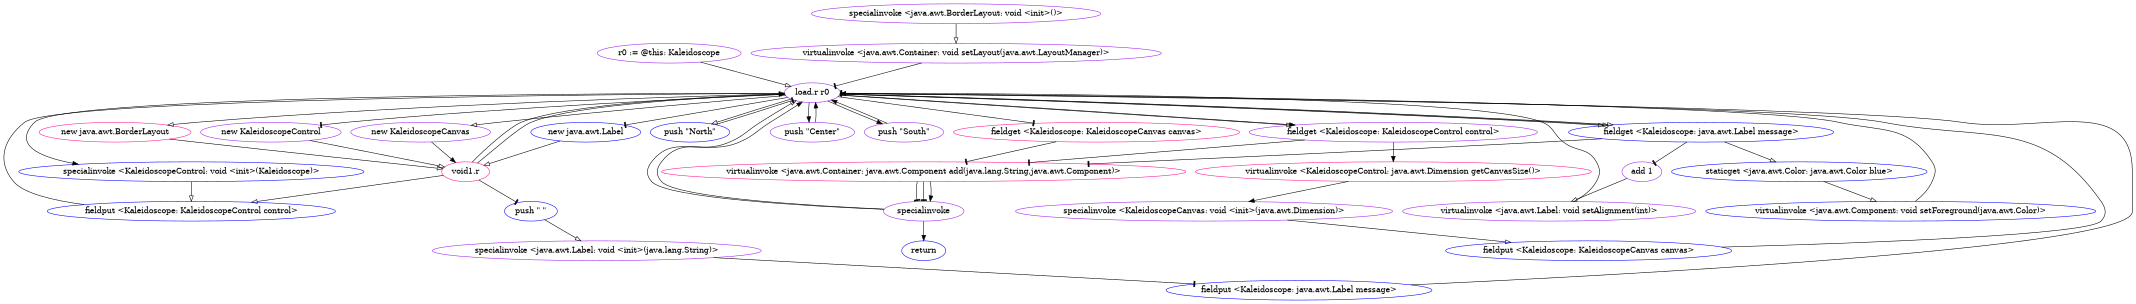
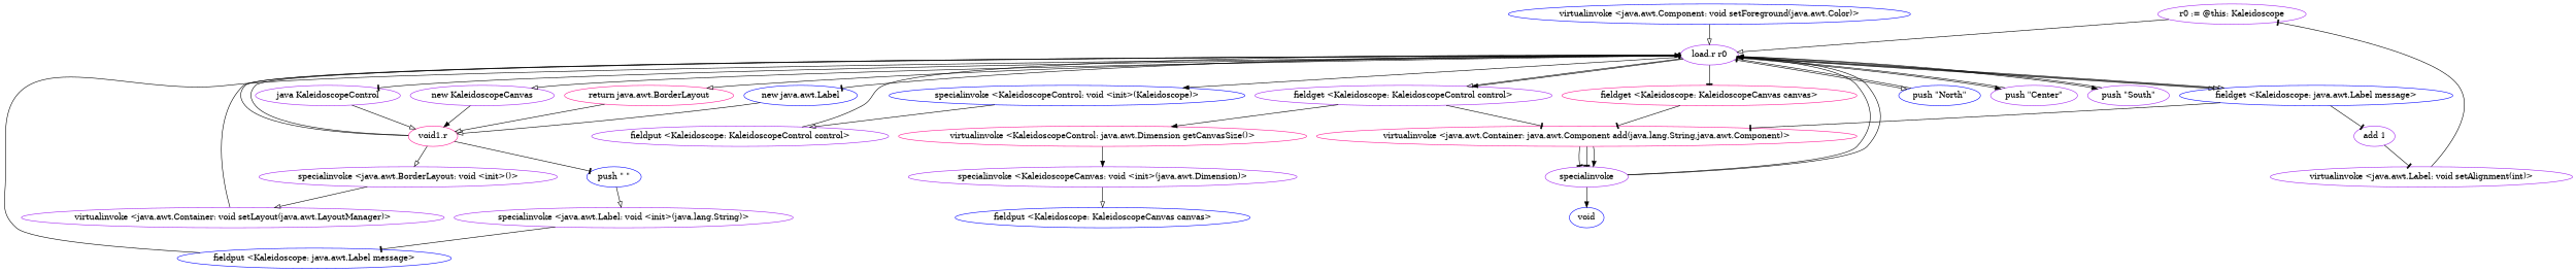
  digraph {
    node [color=purple]
    edge [arrowhead=onormal]
    "r0 := @this: Kaleidoscope"
    "load.r r0"
-   "new java.awt.BorderLayout" [color=deeppink]
-   "new KaleidoscopeControl"
+   "new java.awt.BorderLayout" [color=deeppink label="return java.awt.BorderLayout"]
+   "new KaleidoscopeControl" [label="java KaleidoscopeControl"]
    "specialinvoke <KaleidoscopeControl: void <init>(Kaleidoscope)>" [color=blue]
    "new KaleidoscopeCanvas"
    "fieldget <Kaleidoscope: KaleidoscopeControl control>"
    "new java.awt.Label" [color=blue]
    "fieldget <Kaleidoscope: java.awt.Label message>" [color=blue]
    "push \"North\"" [color=blue]
    "fieldget <Kaleidoscope: KaleidoscopeCanvas canvas>" [color=deeppink]
    "push \"Center\""
    "push \"South\""
    n14 [color=deeppink label="void1.r"]
-   "fieldput <Kaleidoscope: KaleidoscopeControl control>" [color=blue]
+   "fieldput <Kaleidoscope: KaleidoscopeControl control>"
    "virtualinvoke <KaleidoscopeControl: java.awt.Dimension getCanvasSize()>" [color=deeppink]
    "virtualinvoke <java.awt.Container: java.awt.Component add(java.lang.String,java.awt.Component)>" [color=deeppink]
    n18 [label="add 1"]
-   "staticget <java.awt.Color: java.awt.Color blue>" [color=blue]
    "specialinvoke <java.awt.BorderLayout: void <init>()>"
    "push \" \"" [color=blue]
    "virtualinvoke <java.awt.Container: void setLayout(java.awt.LayoutManager)>"
    "specialinvoke <java.awt.Label: void <init>(java.lang.String)>"
    "specialinvoke <KaleidoscopeCanvas: void <init>(java.awt.Dimension)>"
    n25 [label=specialinvoke]
    "fieldput <Kaleidoscope: KaleidoscopeCanvas canvas>" [color=blue]
    "fieldput <Kaleidoscope: java.awt.Label message>" [color=blue]
    "virtualinvoke <java.awt.Label: void setAlignment(int)>"
    "virtualinvoke <java.awt.Component: void setForeground(java.awt.Color)>" [color=blue]
-   return [color=blue]
+   return [color=blue label=void]
    "r0 := @this: Kaleidoscope" -> "load.r r0"
    "load.r r0" -> "new java.awt.BorderLayout"
    "load.r r0" -> "new KaleidoscopeControl" [arrowhead=tee]
    "load.r r0" -> "specialinvoke <KaleidoscopeControl: void <init>(Kaleidoscope)>" [arrowhead=normal]
    "load.r r0" -> "new KaleidoscopeCanvas"
    "load.r r0" -> "fieldget <Kaleidoscope: KaleidoscopeControl control>"
    "load.r r0" -> "fieldget <Kaleidoscope: KaleidoscopeControl control>" [arrowhead=normal]
    "load.r r0" -> "new java.awt.Label" [arrowhead=tee]
    "load.r r0" -> "fieldget <Kaleidoscope: java.awt.Label message>"
    "load.r r0" -> "fieldget <Kaleidoscope: java.awt.Label message>"
    "load.r r0" -> "fieldget <Kaleidoscope: java.awt.Label message>"
    "load.r r0" -> "push \"North\""
    "load.r r0" -> "fieldget <Kaleidoscope: KaleidoscopeCanvas canvas>" [arrowhead=tee]
    "load.r r0" -> "push \"Center\"" [arrowhead=normal]
    "load.r r0" -> "push \"South\"" [arrowhead=normal]
    "new java.awt.BorderLayout" -> n14
    "new KaleidoscopeControl" -> n14
    "specialinvoke <KaleidoscopeControl: void <init>(Kaleidoscope)>" -> "fieldput <Kaleidoscope: KaleidoscopeControl control>"
    "new KaleidoscopeCanvas" -> n14 [arrowhead=normal]
    "fieldget <Kaleidoscope: KaleidoscopeControl control>" -> "virtualinvoke <KaleidoscopeControl: java.awt.Dimension getCanvasSize()>" [arrowhead=normal]
    "fieldget <Kaleidoscope: KaleidoscopeControl control>" -> "virtualinvoke <java.awt.Container: java.awt.Component add(java.lang.String,java.awt.Component)>" [arrowhead=tee]
    "new java.awt.Label" -> n14
    "fieldget <Kaleidoscope: java.awt.Label message>" -> "virtualinvoke <java.awt.Container: java.awt.Component add(java.lang.String,java.awt.Component)>" [arrowhead=tee]
    "fieldget <Kaleidoscope: java.awt.Label message>" -> n18 [arrowhead=tee]
-   "fieldget <Kaleidoscope: java.awt.Label message>" -> "staticget <java.awt.Color: java.awt.Color blue>"
    "push \"North\"" -> "load.r r0" [arrowhead=tee]
    "fieldget <Kaleidoscope: KaleidoscopeCanvas canvas>" -> "virtualinvoke <java.awt.Container: java.awt.Component add(java.lang.String,java.awt.Component)>" [arrowhead=tee]
    "push \"Center\"" -> "load.r r0" [arrowhead=normal]
    "push \"South\"" -> "load.r r0" [arrowhead=normal]
    n14 -> "load.r r0"
    n14 -> "load.r r0" [arrowhead=normal]
-   n14 -> "fieldput <Kaleidoscope: KaleidoscopeControl control>"
+   n14 -> "specialinvoke <java.awt.BorderLayout: void <init>()>"
    n14 -> "push \" \"" [arrowhead=tee]
    "fieldput <Kaleidoscope: KaleidoscopeControl control>" -> "load.r r0"
    "virtualinvoke <KaleidoscopeControl: java.awt.Dimension getCanvasSize()>" -> "specialinvoke <KaleidoscopeCanvas: void <init>(java.awt.Dimension)>" [arrowhead=normal]
    "virtualinvoke <java.awt.Container: java.awt.Component add(java.lang.String,java.awt.Component)>" -> n25 [arrowhead=tee]
    "virtualinvoke <java.awt.Container: java.awt.Component add(java.lang.String,java.awt.Component)>" -> n25 [arrowhead=tee]
    "virtualinvoke <java.awt.Container: java.awt.Component add(java.lang.String,java.awt.Component)>" -> n25 [arrowhead=normal]
-   n18 -> "virtualinvoke <java.awt.Label: void setAlignment(int)>"
-   "staticget <java.awt.Color: java.awt.Color blue>" -> "virtualinvoke <java.awt.Component: void setForeground(java.awt.Color)>"
+   n18 -> "virtualinvoke <java.awt.Label: void setAlignment(int)>" [arrowhead=tee]
    "specialinvoke <java.awt.BorderLayout: void <init>()>" -> "virtualinvoke <java.awt.Container: void setLayout(java.awt.LayoutManager)>"
    "push \" \"" -> "specialinvoke <java.awt.Label: void <init>(java.lang.String)>"
    "virtualinvoke <java.awt.Container: void setLayout(java.awt.LayoutManager)>" -> "load.r r0" [arrowhead=tee]
    "specialinvoke <java.awt.Label: void <init>(java.lang.String)>" -> "fieldput <Kaleidoscope: java.awt.Label message>" [arrowhead=tee]
    "specialinvoke <KaleidoscopeCanvas: void <init>(java.awt.Dimension)>" -> "fieldput <Kaleidoscope: KaleidoscopeCanvas canvas>"
    n25 -> "load.r r0"
    n25 -> "load.r r0" [arrowhead=normal]
    n25 -> return [arrowhead=normal]
-   "fieldput <Kaleidoscope: KaleidoscopeCanvas canvas>" -> "load.r r0" [arrowhead=normal]
    "fieldput <Kaleidoscope: java.awt.Label message>" -> "load.r r0" [arrowhead=tee]
-   "virtualinvoke <java.awt.Label: void setAlignment(int)>" -> "load.r r0" [arrowhead=tee]
+   "virtualinvoke <java.awt.Label: void setAlignment(int)>" -> "r0 := @this: Kaleidoscope" [arrowhead=tee]
    "virtualinvoke <java.awt.Component: void setForeground(java.awt.Color)>" -> "load.r r0"
  }
